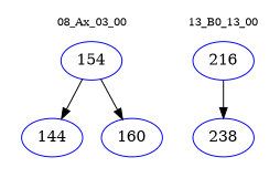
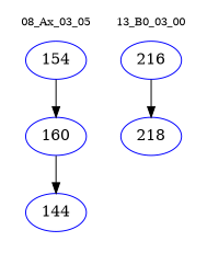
  digraph {
    node [color=blue]
    edge [color=black]
    n1 [label=154]
    n2 [label=144]
    n3 [label=160]
    n4 [label=216]
-   n5 [label=238]
+   n5 [label=218]
    subgraph cluster_1 {
      color=white
      fontsize=10
-     label="08_Ax_03_00"
+     label="08_Ax_03_05"
      n1
      n2
      n3
    }
    subgraph cluster_2 {
      color=white
      fontsize=10
-     label="13_B0_13_00"
+     label="13_B0_03_00"
      n4
      n5
    }
-   n1 -> n2
+   n3 -> n2
    n1 -> n3
    n4 -> n5
  }
